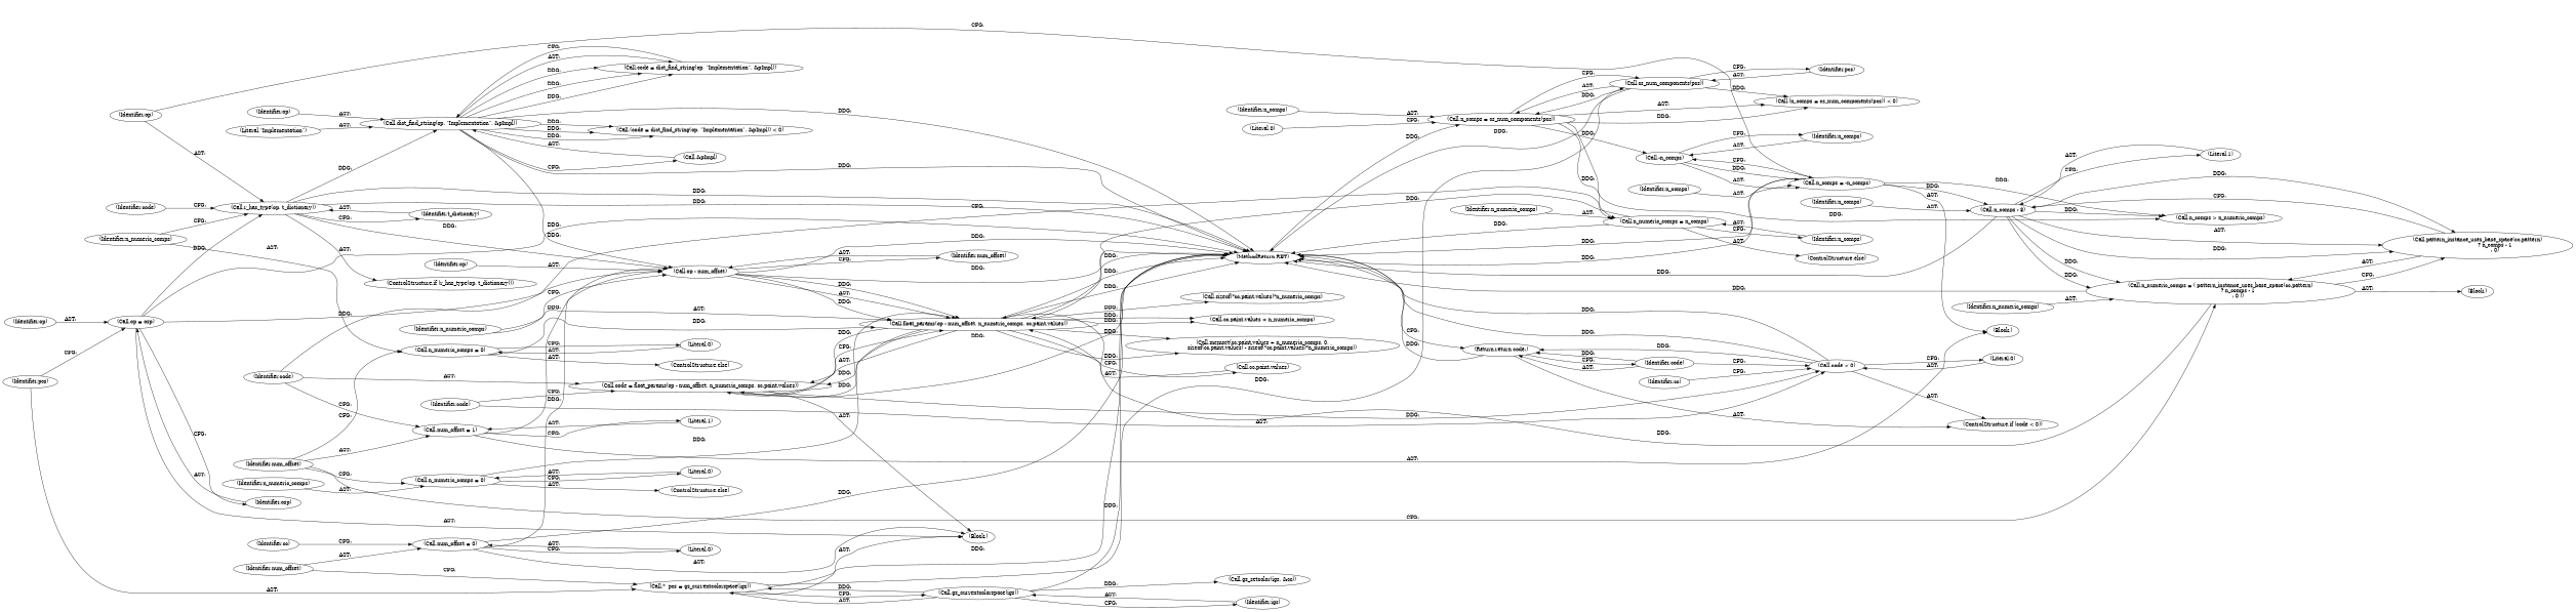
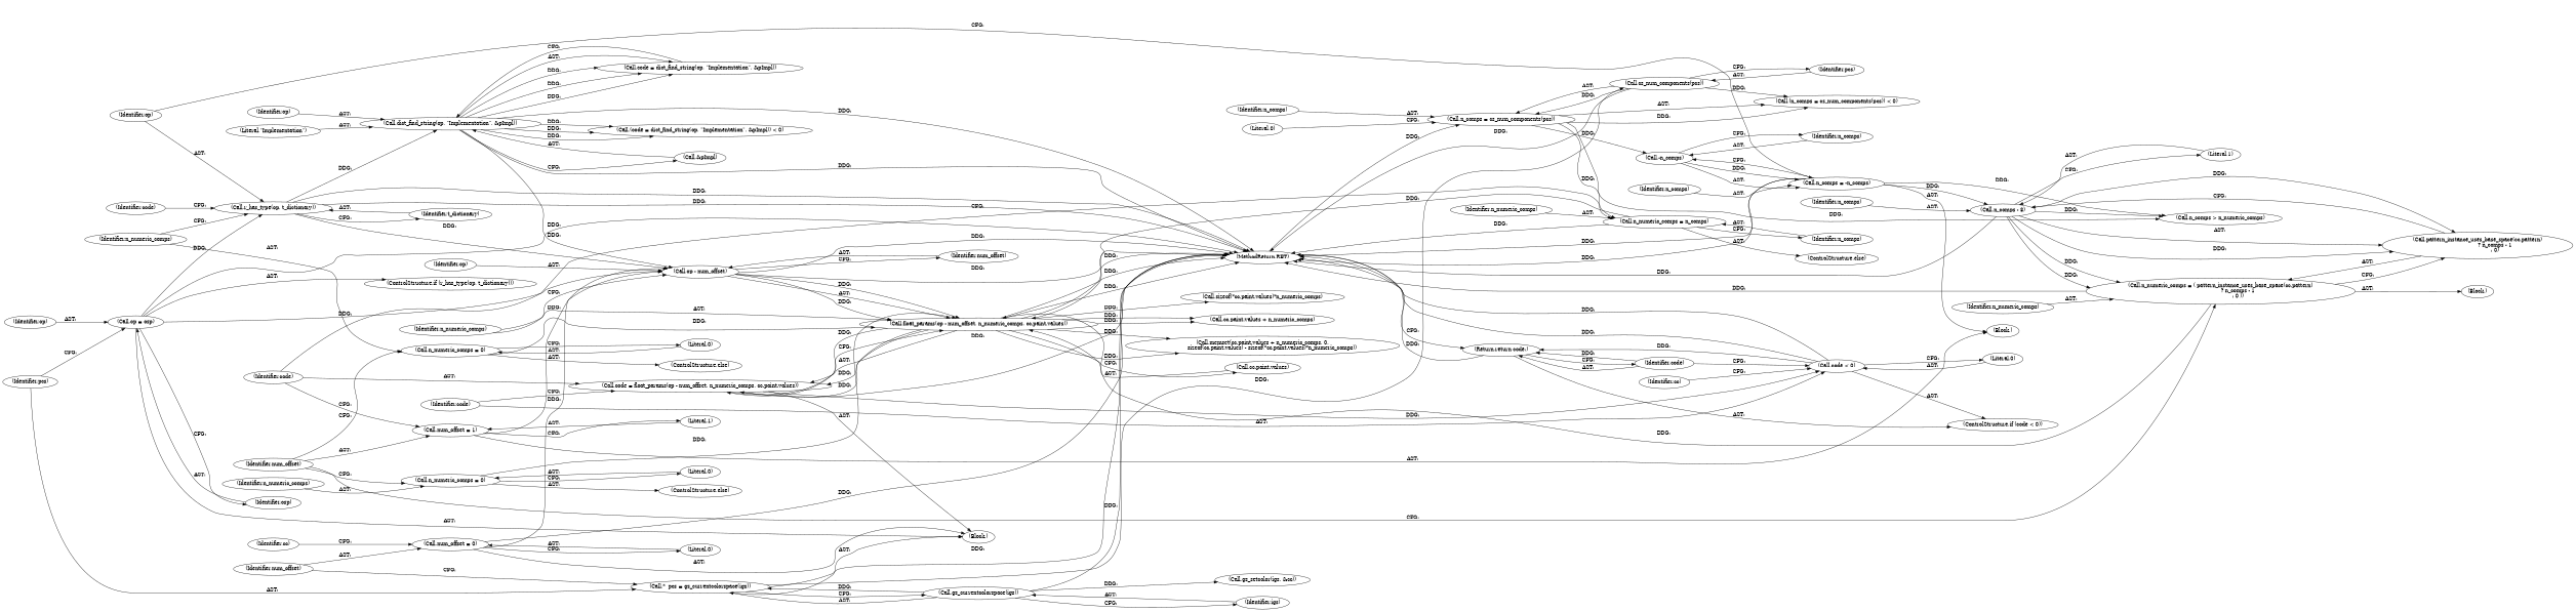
  digraph {
    rankdir=LR
    n1 [label="(Call,code = float_params(op - num_offset, n_numeric_comps, cc.paint.values))"]
    n2 [label="(Call,float_params(op - num_offset, n_numeric_comps, cc.paint.values))"]
    n3 [label="(Call,code < 0)"]
    n4 [label="(MethodReturn,RET)"]
    n5 [label="(Block,)"]
    n6 [label="(Call,sizeof(*cc.paint.values)*n_numeric_comps)"]
    n7 [label="(Call,memset(cc.paint.values + n_numeric_comps, 0,\n            sizeof(cc.paint.values) - sizeof(*cc.paint.values)*n_numeric_comps))"]
    n8 [label="(Call,cc.paint.values)"]
    n9 [label="(Call,cc.paint.values + n_numeric_comps)"]
    n10 [label="(Return,return code;)"]
    n11 [label="(Literal,0)"]
    n12 [label="(ControlStructure,if (code < 0))"]
    n13 [label="(Call,n_comps = cs_num_components(pcs))"]
    n14 [label="(Call,op - num_offset)"]
    n15 [label="(Identifier,num_offset)"]
    n16 [label="(Call,dict_find_string(op, \"Implementation\", &pImpl))"]
    n17 [label="(Call,code = dict_find_string(op, \"Implementation\", &pImpl))"]
    n18 [label="(Call,(code = dict_find_string(op, \"Implementation\", &pImpl)) < 0)"]
    n19 [label="(Call,&pImpl)"]
    n20 [label="(Call,r_has_type(op, t_dictionary))"]
    n21 [label="(ControlStructure,if (r_has_type(op, t_dictionary)))"]
    n22 [label="(Identifier,t_dictionary)"]
    n23 [label="(Call,op = osp)"]
    n24 [label="(Identifier,osp)"]
    n25 [label="(Call,num_offset = 1)"]
    n26 [label="(Block,)"]
    n27 [label="(Literal,1)"]
    n28 [label="(Call,num_offset = 0)"]
    n29 [label="(Literal,0)"]
    n30 [label="(Call,n_numeric_comps = ( pattern_instance_uses_base_space(cc.pattern)\n                      ? n_comps - 1\n                      : 0 ))"]
    n31 [label="(Call,pattern_instance_uses_base_space(cc.pattern)\n                      ? n_comps - 1\n                      : 0)"]
    n32 [label="(Block,)"]
    n33 [label="(Call,n_comps - 8)"]
    n34 [label="(Literal,1)"]
    n35 [label="(Call,n_comps > n_numeric_comps)"]
    n36 [label="(Call,n_comps = -n_comps)"]
    n37 [label="(Call,-n_comps)"]
    n38 [label="(Identifier,n_comps)"]
    n39 [label="(Call,cs_num_components(pcs))"]
    n40 [label="(Call,n_numeric_comps = n_comps)"]
    n41 [label="(Call,(n_comps = cs_num_components(pcs)) < 0)"]
    n42 [label="(Identifier,pcs)"]
    n43 [label="(ControlStructure,else)"]
    n44 [label="(Identifier,n_comps)"]
    n45 [label="(Call,*  pcs = gs_currentcolorspace(igs))"]
    n46 [label="(Call,gs_currentcolorspace(igs))"]
    n47 [label="(Call,gs_setcolor(igs, &cc))"]
    n48 [label="(Identifier,igs)"]
    n49 [label="(Call,n_numeric_comps = 0)"]
    n50 [label="(ControlStructure,else)"]
    n51 [label="(Literal,0)"]
    n52 [label="(Call,n_numeric_comps = 0)"]
    n53 [label="(ControlStructure,else)"]
    n54 [label="(Literal,0)"]
    n55 [label="(Identifier,code)"]
    n56 [label="(Literal,0)"]
    n57 [label="(Identifier,num_offset)"]
    n58 [label="(Identifier,n_numeric_comps)"]
    n59 [label="(Identifier,code)"]
    n60 [label="(Identifier,n_numeric_comps)"]
    n61 [label="(Identifier,n_numeric_comps)"]
    n62 [label="(Identifier,n_comps)"]
    n63 [label="(Identifier,op)"]
    n64 [label="(Identifier,code)"]
    n65 [label="(Identifier,num_offset)"]
    n66 [label="(Identifier,code)"]
    n67 [label="(Identifier,op)"]
    n68 [label="(Identifier,n_comps)"]
    n69 [label="(Identifier,n_comps)"]
    n70 [label="(Identifier,cc)"]
    n71 [label="(Identifier,pcs)"]
    n72 [label="(Identifier,n_numeric_comps)"]
    n73 [label="(Identifier,op)"]
    n74 [label="(Identifier,cc)"]
    n75 [label="(Identifier,n_numeric_comps)"]
    n76 [label="(Literal,\"Implementation\")"]
    n77 [label="(Identifier,op)"]
    n1 -> n2 [label="CFG: "]
    n1 -> n3 [label="DDG: "]
    n1 -> n4 [label="DDG: "]
    n1 -> n5 [label="AST: "]
    n2 -> n1 [label="AST: "]
    n2 -> n1 [label="DDG: "]
    n2 -> n1 [label="DDG: "]
    n2 -> n1 [label="DDG: "]
    n2 -> n4 [label="DDG: "]
    n2 -> n4 [label="DDG: "]
    n2 -> n4 [label="DDG: "]
    n2 -> n6 [label="DDG: "]
    n2 -> n7 [label="DDG: "]
    n2 -> n7 [label="DDG: "]
    n2 -> n8 [label="CFG: "]
    n2 -> n9 [label="DDG: "]
    n2 -> n9 [label="DDG: "]
    n3 -> n4 [label="DDG: "]
    n3 -> n4 [label="DDG: "]
    n3 -> n10 [label="DDG: "]
    n3 -> n11 [label="CFG: "]
    n3 -> n12 [label="AST: "]
    n4 -> n10 [label="CFG: "]
    n4 -> n13 [label="DDG: "]
    n8 -> n2 [label="AST: "]
    n10 -> n4 [label="DDG: "]
    n10 -> n12 [label="AST: "]
    n10 -> n55 [label="CFG: "]
    n11 -> n3 [label="AST: "]
    n13 -> n35 [label="DDG: "]
    n13 -> n37 [label="DDG: "]
-   n13 -> n39 [label="CFG: "]
    n13 -> n40 [label="DDG: "]
    n13 -> n41 [label="AST: "]
    n13 -> n41 [label="DDG: "]
    n14 -> n2 [label="AST: "]
    n14 -> n2 [label="DDG: "]
    n14 -> n2 [label="DDG: "]
    n14 -> n4 [label="DDG: "]
    n14 -> n4 [label="DDG: "]
    n14 -> n15 [label="CFG: "]
    n15 -> n14 [label="AST: "]
    n16 -> n4 [label="DDG: "]
    n16 -> n4 [label="DDG: "]
    n16 -> n14 [label="DDG: "]
    n16 -> n17 [label="AST: "]
    n16 -> n17 [label="DDG: "]
    n16 -> n17 [label="DDG: "]
    n16 -> n17 [label="DDG: "]
    n16 -> n18 [label="DDG: "]
    n16 -> n18 [label="DDG: "]
    n16 -> n18 [label="DDG: "]
    n16 -> n19 [label="CFG: "]
    n17 -> n16 [label="CFG: "]
    n19 -> n16 [label="AST: "]
    n20 -> n4 [label="DDG: "]
    n20 -> n4 [label="DDG: "]
    n20 -> n14 [label="DDG: "]
    n20 -> n16 [label="DDG: "]
-   n20 -> n21 [label="AST: "]
+   n23 -> n21 [label="AST: "]
    n20 -> n22 [label="CFG: "]
    n22 -> n20 [label="AST: "]
    n23 -> n4 [label="DDG: "]
    n23 -> n5 [label="AST: "]
    n23 -> n14 [label="DDG: "]
    n23 -> n20 [label="DDG: "]
    n23 -> n24 [label="CFG: "]
    n24 -> n23 [label="AST: "]
    n25 -> n14 [label="DDG: "]
    n25 -> n26 [label="AST: "]
    n25 -> n27 [label="CFG: "]
    n27 -> n25 [label="AST: "]
    n28 -> n4 [label="DDG: "]
    n28 -> n5 [label="AST: "]
    n28 -> n14 [label="DDG: "]
    n28 -> n29 [label="CFG: "]
    n29 -> n28 [label="AST: "]
    n30 -> n2 [label="DDG: "]
    n30 -> n4 [label="DDG: "]
    n30 -> n31 [label="CFG: "]
    n30 -> n32 [label="AST: "]
    n31 -> n30 [label="AST: "]
    n31 -> n33 [label="CFG: "]
    n33 -> n4 [label="DDG: "]
    n33 -> n30 [label="DDG: "]
    n33 -> n30 [label="DDG: "]
    n33 -> n31 [label="AST: "]
    n33 -> n31 [label="DDG: "]
    n33 -> n31 [label="DDG: "]
    n33 -> n34 [label="CFG: "]
    n33 -> n35 [label="DDG: "]
    n34 -> n33 [label="AST: "]
    n36 -> n4 [label="DDG: "]
    n36 -> n4 [label="DDG: "]
    n36 -> n26 [label="AST: "]
    n36 -> n33 [label="DDG: "]
    n36 -> n35 [label="DDG: "]
    n36 -> n37 [label="CFG: "]
    n37 -> n36 [label="AST: "]
    n37 -> n36 [label="DDG: "]
    n37 -> n38 [label="CFG: "]
    n38 -> n37 [label="AST: "]
    n39 -> n4 [label="DDG: "]
    n39 -> n13 [label="AST: "]
    n39 -> n13 [label="DDG: "]
    n39 -> n41 [label="DDG: "]
    n39 -> n42 [label="CFG: "]
    n40 -> n2 [label="DDG: "]
    n40 -> n4 [label="DDG: "]
    n40 -> n43 [label="AST: "]
    n40 -> n44 [label="CFG: "]
    n42 -> n39 [label="AST: "]
    n44 -> n40 [label="AST: "]
    n45 -> n4 [label="DDG: "]
    n45 -> n5 [label="AST: "]
    n45 -> n39 [label="DDG: "]
    n45 -> n46 [label="CFG: "]
    n46 -> n4 [label="DDG: "]
    n46 -> n45 [label="AST: "]
    n46 -> n45 [label="DDG: "]
    n46 -> n47 [label="DDG: "]
    n46 -> n48 [label="CFG: "]
    n48 -> n46 [label="AST: "]
    n49 -> n2 [label="DDG: "]
    n49 -> n50 [label="AST: "]
    n49 -> n51 [label="CFG: "]
    n51 -> n49 [label="AST: "]
    n52 -> n2 [label="DDG: "]
    n52 -> n53 [label="AST: "]
    n52 -> n54 [label="CFG: "]
    n54 -> n52 [label="AST: "]
    n55 -> n3 [label="CFG: "]
    n55 -> n10 [label="AST: "]
    n55 -> n10 [label="DDG: "]
    n56 -> n13 [label="CFG: "]
    n57 -> n25 [label="AST: "]
    n57 -> n30 [label="CFG: "]
    n57 -> n49 [label="CFG: "]
    n57 -> n52 [label="CFG: "]
    n58 -> n30 [label="AST: "]
    n59 -> n1 [label="CFG: "]
    n59 -> n3 [label="AST: "]
    n60 -> n20 [label="CFG: "]
    n60 -> n52 [label="AST: "]
    n61 -> n2 [label="AST: "]
    n61 -> n14 [label="CFG: "]
    n62 -> n36 [label="AST: "]
    n63 -> n20 [label="AST: "]
    n63 -> n36 [label="CFG: "]
    n64 -> n20 [label="CFG: "]
    n65 -> n28 [label="AST: "]
    n65 -> n45 [label="CFG: "]
    n66 -> n1 [label="AST: "]
    n66 -> n25 [label="CFG: "]
    n66 -> n40 [label="CFG: "]
    n67 -> n23 [label="AST: "]
    n68 -> n33 [label="AST: "]
    n69 -> n13 [label="AST: "]
    n70 -> n28 [label="CFG: "]
    n71 -> n23 [label="CFG: "]
    n71 -> n45 [label="AST: "]
    n72 -> n40 [label="AST: "]
    n73 -> n16 [label="AST: "]
    n74 -> n3 [label="CFG: "]
    n75 -> n49 [label="AST: "]
    n76 -> n16 [label="AST: "]
    n77 -> n14 [label="AST: "]
  }
